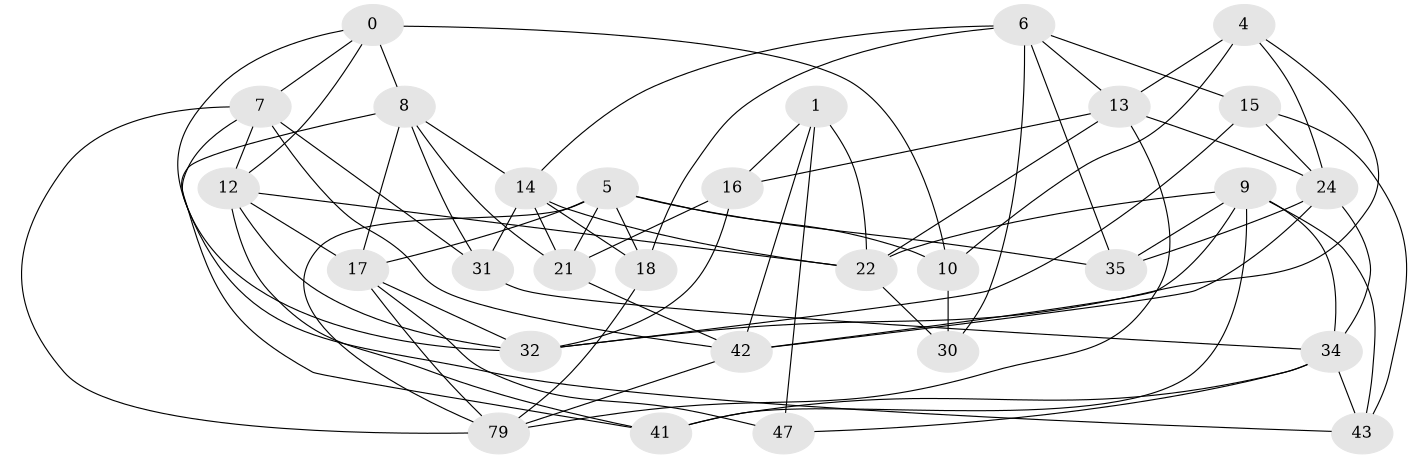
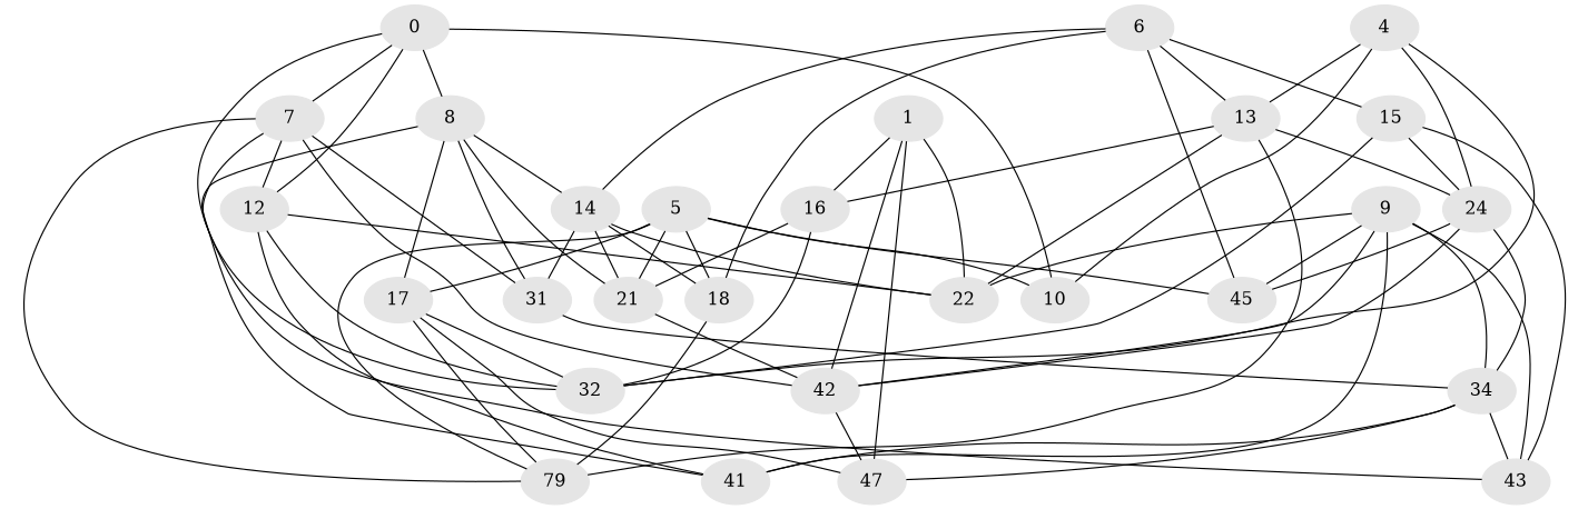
  graph {
    node [color=gray90 style=filled]
    1 [super="+28"]
    16 [super="+39"]
    22 [super="+44"]
    42 [super="+50"]
    47
    21 [super="+27"]
    32 [super="+38"]
-   30
    10 [super="+20"]
    n10 [label=0 super="+25"]
    7 [super="+37"]
    8 [super="+11"]
    12 [super="+48"]
    n14 [label=79 super="+33"]
    31
    43
    17 [super="+36"]
    14 [super="+23"]
    41
    4
    13 [super="+19"]
    24 [super="+26"]
-   35
+   35 [label=45]
    34 [super="+45"]
    5 [super="+51"]
    18
    6 [super="+40"]
    15
    9 [super="+46"]
    1 -- 16
    1 -- 22
    1 -- 42
    1 -- 47
    16 -- 21
    16 -- 32
-   22 -- 30
-   42 -- n14
+   42 -- 47
    21 -- 42
-   10 -- 30
    n10 -- 32
    n10 -- 10 [weight=2]
    n10 -- 7
    n10 -- 8
    n10 -- 12
    7 -- 42
    7 -- 12
    7 -- n14
    7 -- 31
    7 -- 43
    8 -- 21
    8 -- 31
    8 -- 17
    8 -- 14
    8 -- 41
    12 -- 22
    12 -- 32
-   12 -- 17
    12 -- 41
    31 -- 34
    17 -- 47
    17 -- 32
    17 -- n14
    14 -- 22
    14 -- 21
    14 -- 31
    14 -- 18
    4 -- 32
    4 -- 10
    4 -- 13
    4 -- 24
    13 -- 16
    13 -- 22
    13 -- n14
    13 -- 24
    24 -- 42
    24 -- 35
    24 -- 34
    34 -- 47
    34 -- 43
    34 -- 41
    5 -- 21
    5 -- 10
    5 -- n14
    5 -- 17
    5 -- 35
    5 -- 18
    18 -- n14
-   6 -- 30
    6 -- 14
    6 -- 13
    6 -- 35
    6 -- 18
    6 -- 15
    15 -- 32
    15 -- 43
    15 -- 24
    9 -- 22
    9 -- 42
    9 -- 43
    9 -- 41
    9 -- 35
    9 -- 34
  }
